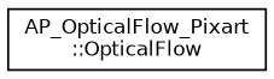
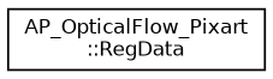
  digraph {
    rankdir=TB
-   n1 [color=black fillcolor=white fontname=Helvetica fontsize=10 height=0.2 label="AP_OpticalFlow_Pixart\l::OpticalFlow" shape=record style=filled width=0.4]
+   n1 [color=black fillcolor=white fontname=Helvetica fontsize=10 height=0.2 label="AP_OpticalFlow_Pixart\l::RegData" shape=record style=filled width=0.4]
  }
